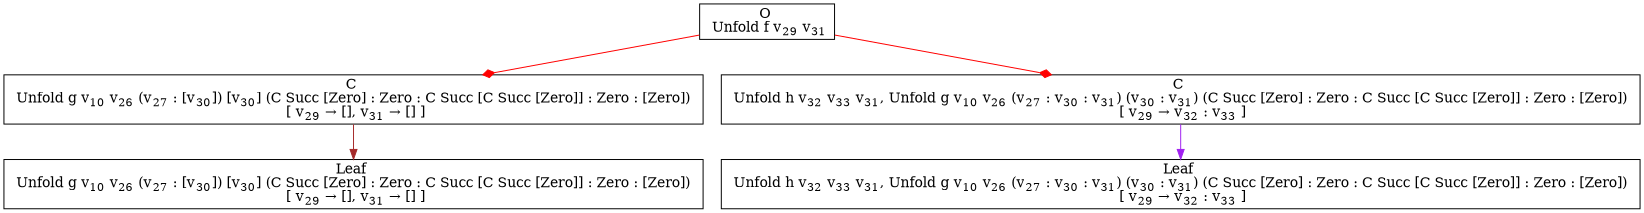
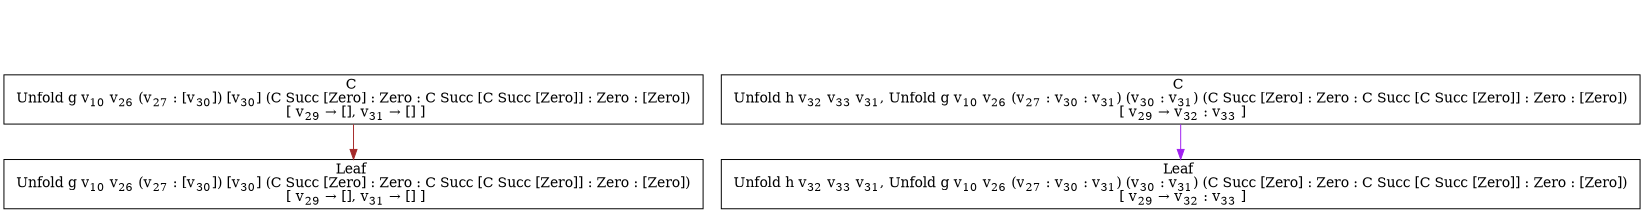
  digraph {
    rankdir=TB
    node [fillcolor=white shape=box style=filled]
    edge [color=red arrowhead=diamond]
-   n1 [label=<O <BR/> Unfold f v<SUB>29</SUB> v<SUB>31</SUB>>]
    n2 [label=<C <BR/> Unfold g v<SUB>10</SUB> v<SUB>26</SUB> (v<SUB>27</SUB> : [v<SUB>30</SUB>]) [v<SUB>30</SUB>] (C Succ [Zero] : Zero : C Succ [C Succ [Zero]] : Zero : [Zero]) <BR/>  [ v<SUB>29</SUB> &rarr; [], v<SUB>31</SUB> &rarr; [] ] >]
    n3 [label=<C <BR/> Unfold h v<SUB>32</SUB> v<SUB>33</SUB> v<SUB>31</SUB>, Unfold g v<SUB>10</SUB> v<SUB>26</SUB> (v<SUB>27</SUB> : v<SUB>30</SUB> : v<SUB>31</SUB>) (v<SUB>30</SUB> : v<SUB>31</SUB>) (C Succ [Zero] : Zero : C Succ [C Succ [Zero]] : Zero : [Zero]) <BR/>  [ v<SUB>29</SUB> &rarr; v<SUB>32</SUB> : v<SUB>33</SUB> ] >]
    n4 [label=<Leaf <BR/> Unfold g v<SUB>10</SUB> v<SUB>26</SUB> (v<SUB>27</SUB> : [v<SUB>30</SUB>]) [v<SUB>30</SUB>] (C Succ [Zero] : Zero : C Succ [C Succ [Zero]] : Zero : [Zero]) <BR/>  [ v<SUB>29</SUB> &rarr; [], v<SUB>31</SUB> &rarr; [] ] >]
    n5 [label=<Leaf <BR/> Unfold h v<SUB>32</SUB> v<SUB>33</SUB> v<SUB>31</SUB>, Unfold g v<SUB>10</SUB> v<SUB>26</SUB> (v<SUB>27</SUB> : v<SUB>30</SUB> : v<SUB>31</SUB>) (v<SUB>30</SUB> : v<SUB>31</SUB>) (C Succ [Zero] : Zero : C Succ [C Succ [Zero]] : Zero : [Zero]) <BR/>  [ v<SUB>29</SUB> &rarr; v<SUB>32</SUB> : v<SUB>33</SUB> ] >]
-   n1 -> n2
-   n1 -> n3
    n2 -> n4 [color=brown arrowhead=normal]
    n3 -> n5 [color=purple arrowhead=normal]
  }
